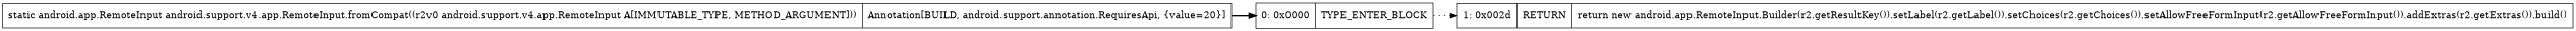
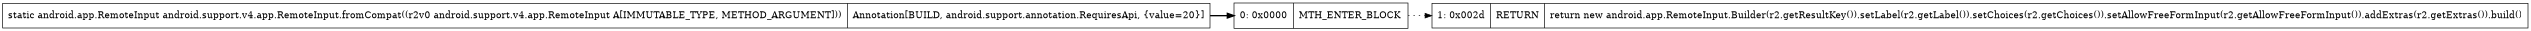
  digraph {
    rankdir=LR
    fontname="DejaVu Serif"
    node [shape=record fontname="DejaVu Serif"]
    edge [fontname="DejaVu Serif"]
-   n1 [label="{0\:\ 0x0000|TYPE_ENTER_BLOCK\l}"]
+   n1 [label="{0\:\ 0x0000|MTH_ENTER_BLOCK\l}"]
    n2 [label="{1\:\ 0x002d|RETURN\l|return new android.app.RemoteInput.Builder(r2.getResultKey()).setLabel(r2.getLabel()).setChoices(r2.getChoices()).setAllowFreeFormInput(r2.getAllowFreeFormInput()).addExtras(r2.getExtras()).build()\l}"]
    n3 [label="{static android.app.RemoteInput android.support.v4.app.RemoteInput.fromCompat((r2v0 android.support.v4.app.RemoteInput A[IMMUTABLE_TYPE, METHOD_ARGUMENT]))  | Annotation[BUILD, android.support.annotation.RequiresApi, \{value=20\}]\l}"]
    n1 -> n2 [style=dotted]
    n3 -> n1 [style=bold]
  }
